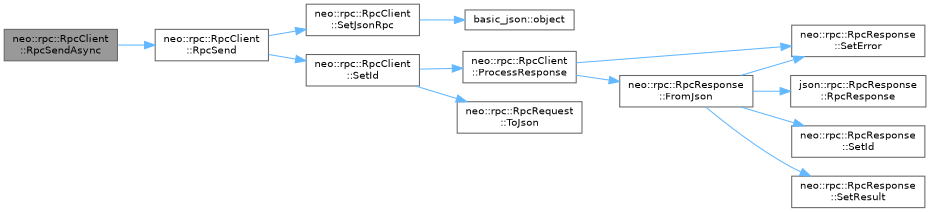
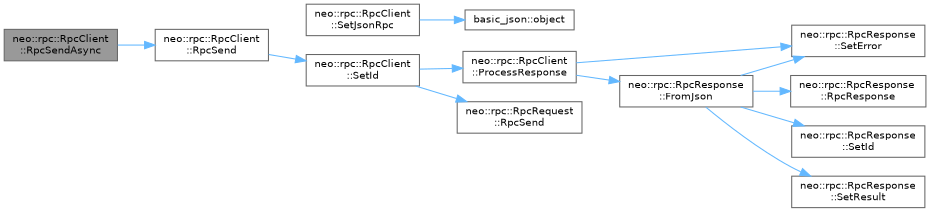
  digraph {
    rankdir=LR
    node [color=grey40 fillcolor=white fontname=Helvetica fontsize=10 shape=box style=filled]
    edge [color=steelblue1 fontname=Helvetica fontsize=10 labelfontname=Helvetica labelfontsize=10 style=solid]
    n1 [color=gray40 fillcolor=grey60 fontcolor=black height=0.2 label="neo::rpc::RpcClient\l::RpcSendAsync" width=0.4]
    n2 [height=0.2 label="neo::rpc::RpcClient\l::RpcSend" width=0.4]
    n3 [height=0.2 label="neo::rpc::RpcClient\l::SetJsonRpc" width=0.4]
    n4 [height=0.2 label="neo::rpc::RpcClient\l::SetId" width=0.4]
    n5 [height=0.2 label="basic_json::object" width=0.4]
    n6 [height=0.2 label="neo::rpc::RpcClient\l::ProcessResponse" width=0.4]
-   n7 [height=0.2 label="neo::rpc::RpcRequest\l::ToJson" width=0.4]
+   n7 [height=0.2 label="neo::rpc::RpcRequest\l::RpcSend" width=0.4]
    n8 [height=0.2 label="neo::rpc::RpcResponse\l::FromJson" width=0.4]
    n9 [height=0.2 label="neo::rpc::RpcResponse\l::SetError" width=0.4]
-   n10 [height=0.2 label="json::rpc::RpcResponse\l::RpcResponse" width=0.4]
+   n10 [height=0.2 label="neo::rpc::RpcResponse\l::RpcResponse" width=0.4]
    n11 [height=0.2 label="neo::rpc::RpcResponse\l::SetId" width=0.4]
    n12 [height=0.2 label="neo::rpc::RpcResponse\l::SetResult" width=0.4]
    n1 -> n2
-   n2 -> n3
    n2 -> n4
    n3 -> n5
    n4 -> n6
    n4 -> n7
    n6 -> n8
    n6 -> n9
    n8 -> n9
    n8 -> n10
    n8 -> n11
    n8 -> n12
  }
